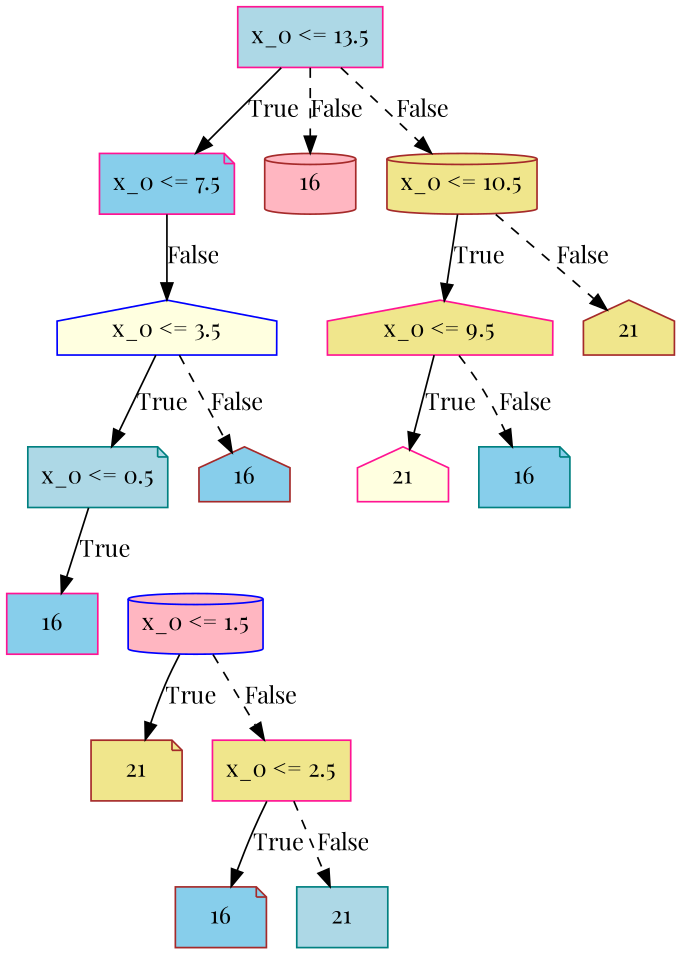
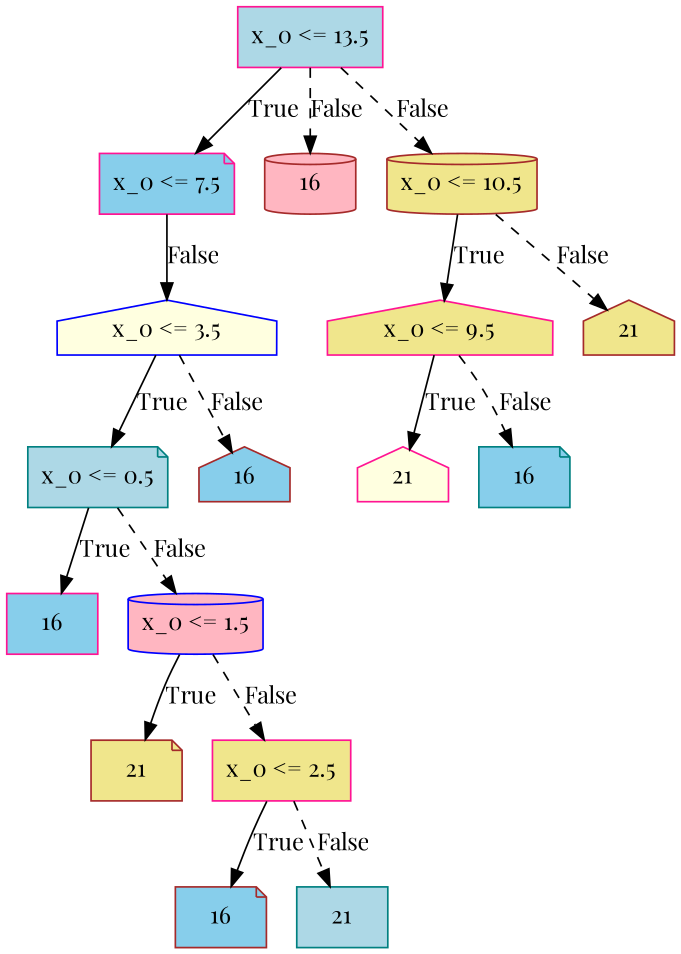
  digraph {
    fontname="Playfair Display"
    node [color=deeppink fillcolor=skyblue fontname="Playfair Display" shape=note style=filled]
    edge [fontname="Playfair Display"]
    n1 [fillcolor=lightblue label="x_0 <= 13.5" shape=box]
    n2 [label="x_0 <= 7.5"]
    n3 [color=brown fillcolor=lightpink label=16 shape=cylinder]
    n4 [color=brown fillcolor=khaki label="x_0 <= 10.5" shape=cylinder]
    n5 [color=blue fillcolor=lightyellow label="x_0 <= 3.5" shape=house]
    n6 [color=teal fillcolor=lightblue label="x_0 <= 0.5"]
    n7 [color=brown label=16 shape=house]
    n8 [fillcolor=khaki label="x_0 <= 9.5" shape=house]
    n9 [color=brown fillcolor=khaki label=21 shape=house]
    n10 [label=16 shape=box]
    n11 [color=blue fillcolor=lightpink label="x_0 <= 1.5" shape=cylinder]
    n12 [color=brown fillcolor=khaki label=21]
    n13 [fillcolor=khaki label="x_0 <= 2.5" shape=box]
    n14 [color=brown label=16]
    n15 [color=teal fillcolor=lightblue label=21 shape=box]
    n16 [fillcolor=lightyellow label=21 shape=house]
    n17 [color=teal label=16]
    n1 -> n2 [label=True]
    n1 -> n3 [label=False style=dashed]
    n1 -> n4 [label=False style=dashed]
    n2 -> n5 [label=False]
    n4 -> n8 [label=True]
    n4 -> n9 [label=False style=dashed]
    n5 -> n6 [label=True]
    n5 -> n7 [label=False style=dashed]
    n6 -> n10 [label=True]
+   n6 -> n11 [label=False style=dashed]
    n8 -> n16 [label=True]
    n8 -> n17 [label=False style=dashed]
    n11 -> n12 [label=True]
    n11 -> n13 [label=False style=dashed]
    n13 -> n14 [label=True]
    n13 -> n15 [label=False style=dashed]
  }
